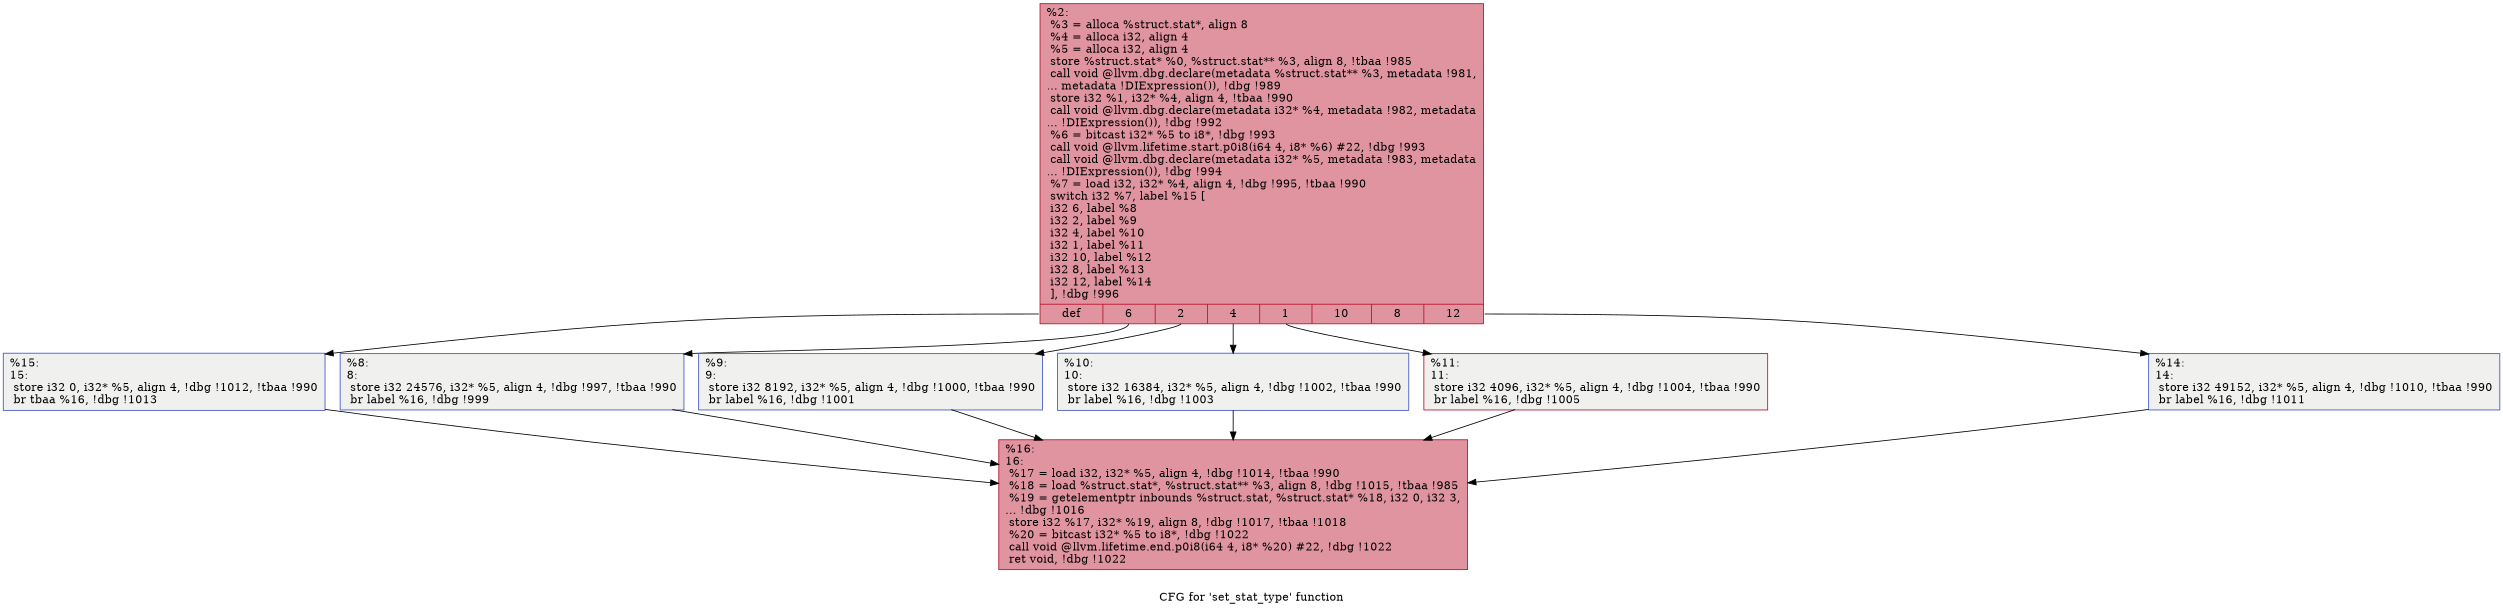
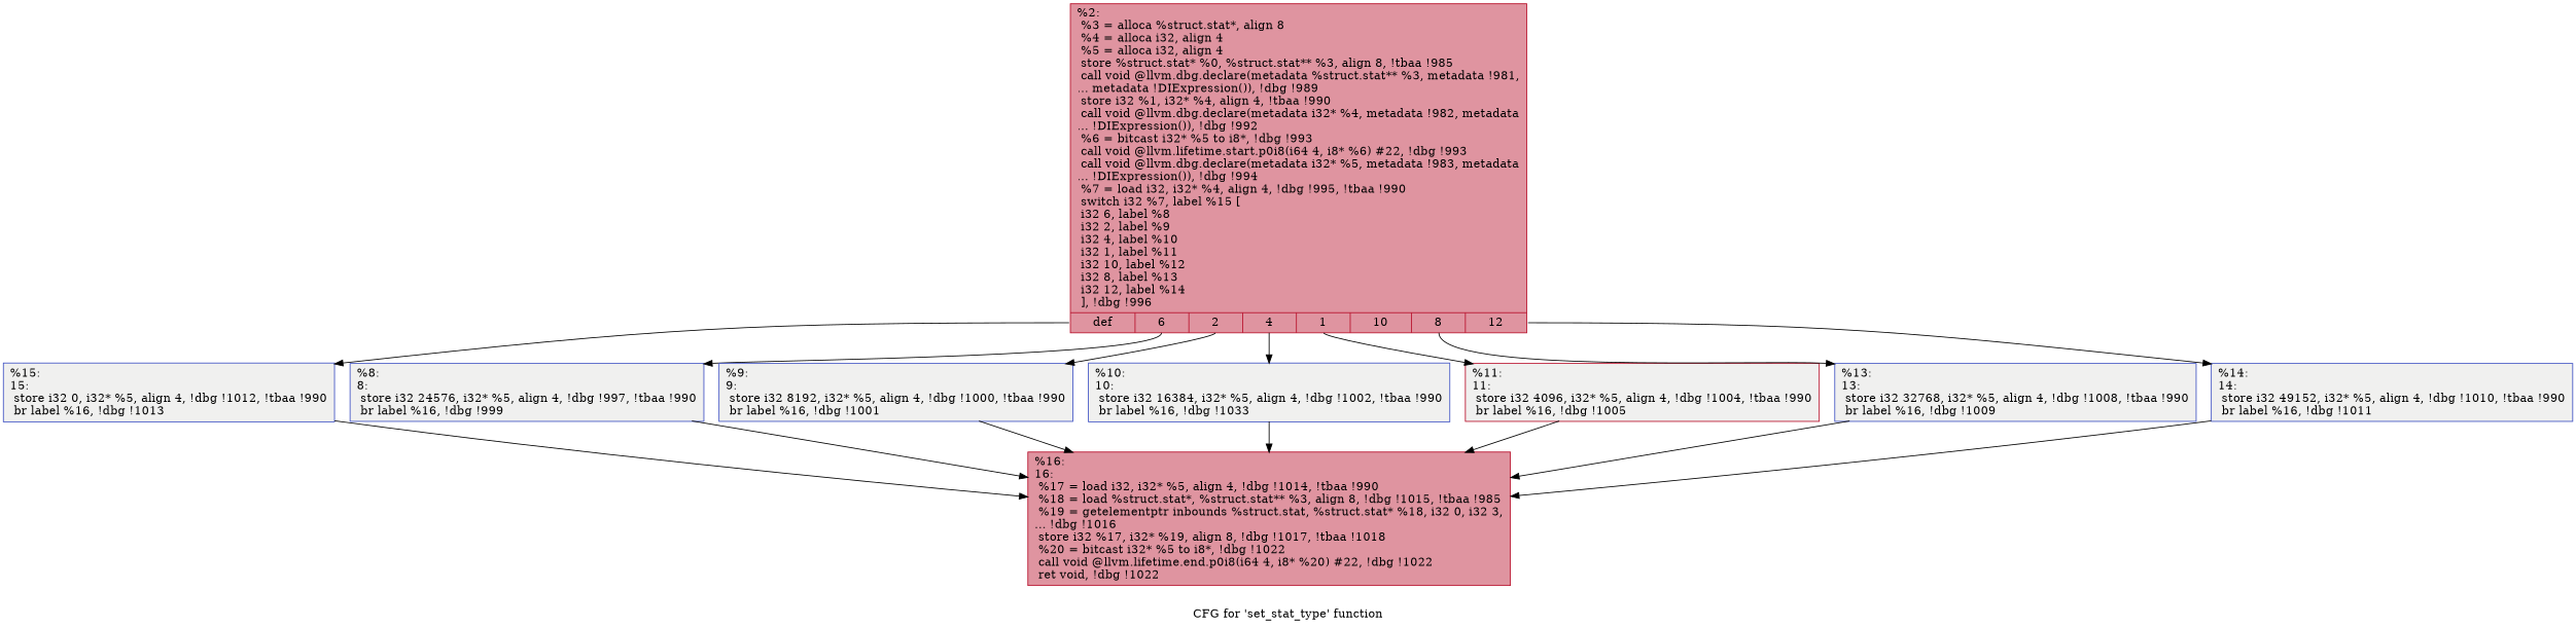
  digraph {
    label="CFG for 'set_stat_type' function"
    node [color="#3d50c3ff" fillcolor="#dedcdb70" shape=record style=filled]
    n1 [color="#b70d28ff" fillcolor="#b70d2870" label="{%2:\l  %3 = alloca %struct.stat*, align 8\l  %4 = alloca i32, align 4\l  %5 = alloca i32, align 4\l  store %struct.stat* %0, %struct.stat** %3, align 8, !tbaa !985\l  call void @llvm.dbg.declare(metadata %struct.stat** %3, metadata !981,\l... metadata !DIExpression()), !dbg !989\l  store i32 %1, i32* %4, align 4, !tbaa !990\l  call void @llvm.dbg.declare(metadata i32* %4, metadata !982, metadata\l... !DIExpression()), !dbg !992\l  %6 = bitcast i32* %5 to i8*, !dbg !993\l  call void @llvm.lifetime.start.p0i8(i64 4, i8* %6) #22, !dbg !993\l  call void @llvm.dbg.declare(metadata i32* %5, metadata !983, metadata\l... !DIExpression()), !dbg !994\l  %7 = load i32, i32* %4, align 4, !dbg !995, !tbaa !990\l  switch i32 %7, label %15 [\l    i32 6, label %8\l    i32 2, label %9\l    i32 4, label %10\l    i32 1, label %11\l    i32 10, label %12\l    i32 8, label %13\l    i32 12, label %14\l  ], !dbg !996\l|{<s0>def|<s1>6|<s2>2|<s3>4|<s4>1|<s5>10|<s6>8|<s7>12}}"]
-   n2 [label="{%15:\l15:                                               \l  store i32 0, i32* %5, align 4, !dbg !1012, !tbaa !990\l  br tbaa %16, !dbg !1013\l}"]
+   n2 [label="{%15:\l15:                                               \l  store i32 0, i32* %5, align 4, !dbg !1012, !tbaa !990\l  br label %16, !dbg !1013\l}"]
    n3 [label="{%8:\l8:                                                \l  store i32 24576, i32* %5, align 4, !dbg !997, !tbaa !990\l  br label %16, !dbg !999\l}"]
    n4 [label="{%9:\l9:                                                \l  store i32 8192, i32* %5, align 4, !dbg !1000, !tbaa !990\l  br label %16, !dbg !1001\l}"]
-   n5 [label="{%10:\l10:                                               \l  store i32 16384, i32* %5, align 4, !dbg !1002, !tbaa !990\l  br label %16, !dbg !1003\l}"]
+   n5 [label="{%10:\l10:                                               \l  store i32 16384, i32* %5, align 4, !dbg !1002, !tbaa !990\l  br label %16, !dbg !1033\l}"]
    n6 [color="#b70d28ff" label="{%11:\l11:                                               \l  store i32 4096, i32* %5, align 4, !dbg !1004, !tbaa !990\l  br label %16, !dbg !1005\l}"]
+   n7 [label="{%13:\l13:                                               \l  store i32 32768, i32* %5, align 4, !dbg !1008, !tbaa !990\l  br label %16, !dbg !1009\l}"]
    n8 [label="{%14:\l14:                                               \l  store i32 49152, i32* %5, align 4, !dbg !1010, !tbaa !990\l  br label %16, !dbg !1011\l}"]
    n9 [color="#b70d28ff" fillcolor="#b70d2870" label="{%16:\l16:                                               \l  %17 = load i32, i32* %5, align 4, !dbg !1014, !tbaa !990\l  %18 = load %struct.stat*, %struct.stat** %3, align 8, !dbg !1015, !tbaa !985\l  %19 = getelementptr inbounds %struct.stat, %struct.stat* %18, i32 0, i32 3,\l... !dbg !1016\l  store i32 %17, i32* %19, align 8, !dbg !1017, !tbaa !1018\l  %20 = bitcast i32* %5 to i8*, !dbg !1022\l  call void @llvm.lifetime.end.p0i8(i64 4, i8* %20) #22, !dbg !1022\l  ret void, !dbg !1022\l}"]
    n1 -> n2 [tailport=s0]
    n1 -> n3 [tailport=s1]
    n1 -> n4 [tailport=s2]
    n1 -> n5 [tailport=s3]
    n1 -> n6 [tailport=s4]
+   n1 -> n7 [tailport=s6]
    n1 -> n8 [tailport=s7]
    n2 -> n9
    n3 -> n9
    n4 -> n9
    n5 -> n9
    n6 -> n9
+   n7 -> n9
    n8 -> n9
  }
